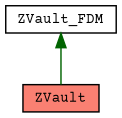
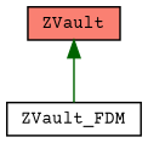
  digraph {
    rankdir=TB
    fontname="Courier Prime"
    node [color=black fontname="Courier Prime" fontsize=10 shape=box style=filled]
    n1 [fillcolor=white fontcolor=black height=0.2 label=ZVault_FDM width=0.4]
    n2 [fillcolor=salmon height=0.2 label=ZVault width=0.4]
-   n1 -> n2 [dir=back fontname="Courier Prime" fontsize=10 labelfontname=Helvetica labelfontsize=10 shape=plaintext style=solid color=darkgreen]
+   n2 -> n1 [dir=back fontname="Courier Prime" fontsize=10 labelfontname=Helvetica labelfontsize=10 shape=plaintext style=solid color=darkgreen]
  }
